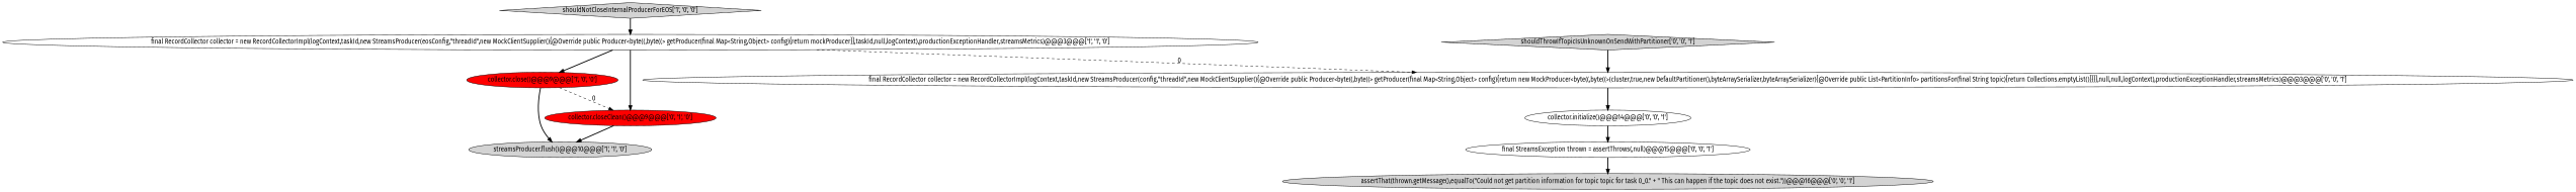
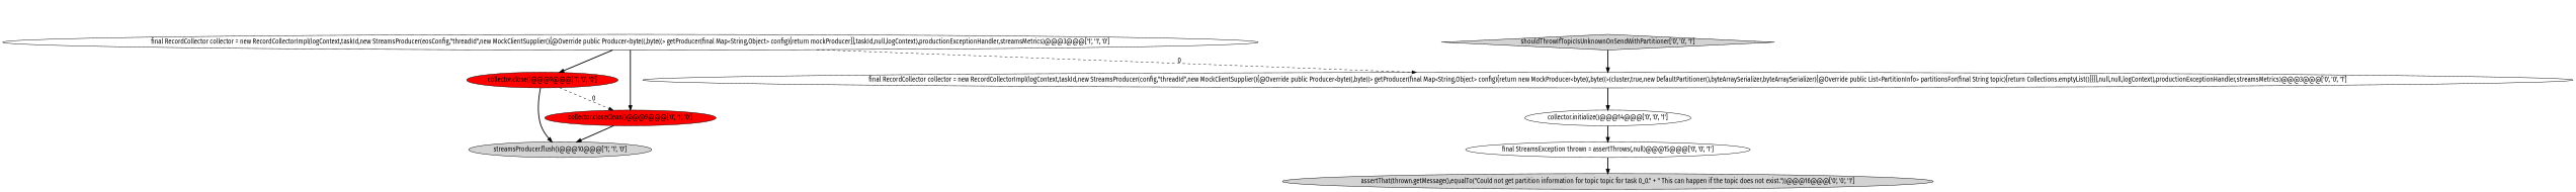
  digraph {
    fontname="Fira Sans"
    node [fillcolor=white fontname="Fira Sans" shape=ellipse style=filled]
    edge [fontname="Fira Sans" style=bold]
    n1 [label="final RecordCollector collector = new RecordCollectorImpl(logContext,taskId,new StreamsProducer(config,\"threadId\",new MockClientSupplier(){@Override public Producer<byte((,byte((> getProducer(final Map<String,Object> config){return new MockProducer<byte((,byte((>(cluster,true,new DefaultPartitioner(),byteArraySerializer,byteArraySerializer){@Override public List<PartitionInfo> partitionsFor(final String topic){return Collections.emptyList()}}}},null,null,logContext),productionExceptionHandler,streamsMetrics)@@@3@@@['0', '0', '1']"]
    n2 [label="collector.initialize()@@@14@@@['0', '0', '1']"]
    n3 [label="final StreamsException thrown = assertThrows(,null)@@@15@@@['0', '0', '1']"]
    n4 [fillcolor=lightgray label="assertThat(thrown.getMessage(),equalTo(\"Could not get partition information for topic topic for task 0_0.\" + \" This can happen if the topic does not exist.\"))@@@16@@@['0', '0', '1']"]
    n5 [label="final RecordCollector collector = new RecordCollectorImpl(logContext,taskId,new StreamsProducer(eosConfig,\"threadId\",new MockClientSupplier(){@Override public Producer<byte((,byte((> getProducer(final Map<String,Object> config){return mockProducer}},taskId,null,logContext),productionExceptionHandler,streamsMetrics)@@@3@@@['1', '1', '0']"]
    n6 [fillcolor=red label="collector.close()@@@9@@@['1', '0', '0']"]
    n7 [fillcolor=red label="collector.closeClean()@@@9@@@['0', '1', '0']"]
    n8 [fillcolor=lightgray label="streamsProducer.flush()@@@10@@@['1', '1', '0']"]
    n9 [fillcolor=lightgray label="shouldThrowIfTopicIsUnknownOnSendWithPartitioner['0', '0', '1']" shape=diamond]
-   n10 [fillcolor=lightgray label="shouldNotCloseInternalProducerForEOS['1', '0', '0']" shape=diamond]
    n1 -> n2
    n2 -> n3
    n3 -> n4
    n5 -> n1 [label=0 style=dashed]
    n5 -> n6
    n5 -> n7
    n6 -> n7 [label=0 style=dashed]
    n6 -> n8
    n7 -> n8
    n9 -> n1
-   n10 -> n5
  }
